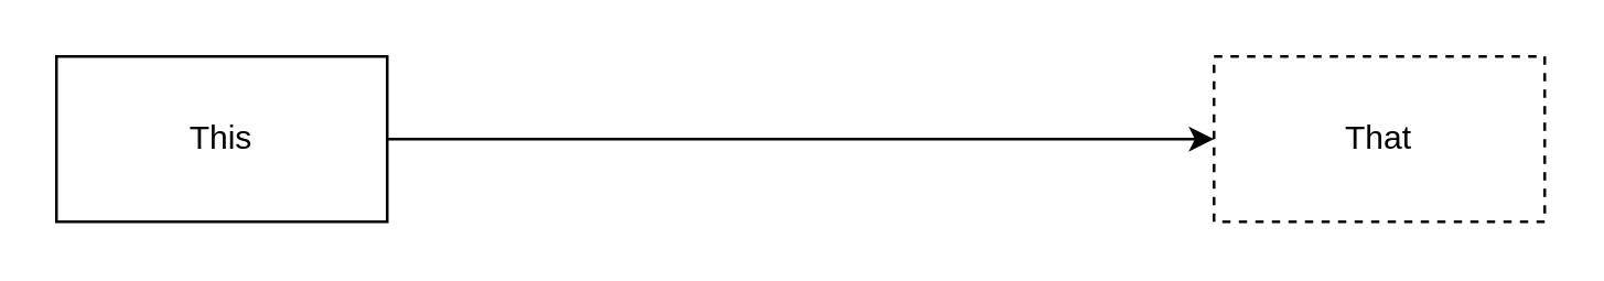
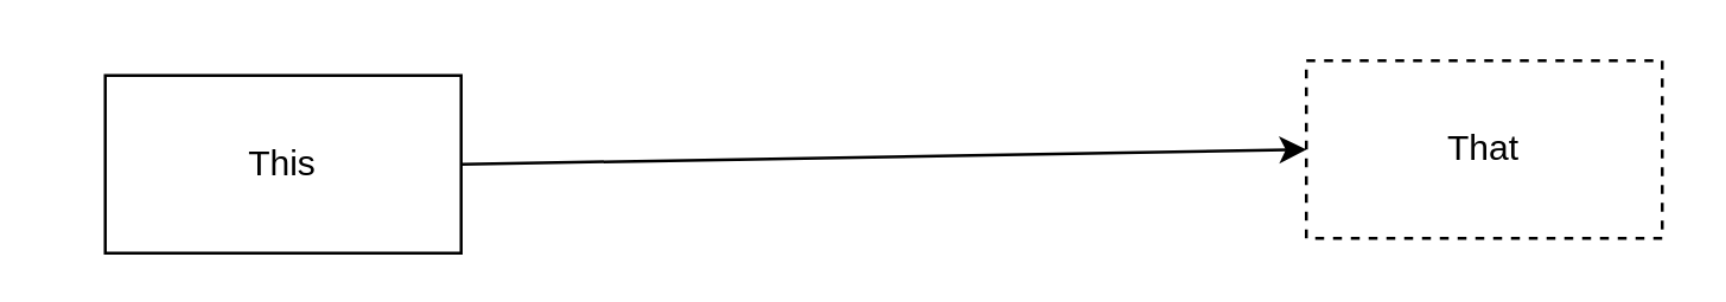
  <mxCell id="0" />
  <mxCell id="1" parent="0" />
- <mxCell id="2" value="This" parent="1" style="rounded=0;whiteSpace=wrap;html=1;" vertex="1"><mxGeometry as="geometry" x="20" y="20" width="120" height="60" /></mxCell>
+ <mxCell id="2" value="This" parent="1" style="rounded=0;whiteSpace=wrap;html=1;" vertex="1"><mxGeometry x="35" y="25" as="geometry" width="120" height="60" /></mxCell>
  <mxCell id="3" value="" parent="1" style="endArrow=classic;html=1;exitX=1;exitY=0.5;exitDx=0;exitDy=0;entryX=0;entryY=0.5;entryDx=0;entryDy=0;" edge="1" source="2" target="4"><mxGeometry as="geometry" width="50" height="50" relative="1"><mxPoint as="sourcePoint" x="310" y="360" /><mxPoint as="targetPoint" x="440" y="50" /><Array as="points" /></mxGeometry></mxCell>
  <mxCell id="4" value="That" parent="1" style="rounded=0;whiteSpace=wrap;html=1;dashed=1;" vertex="1"><mxGeometry as="geometry" x="440" y="20" width="120" height="60" /></mxCell>
